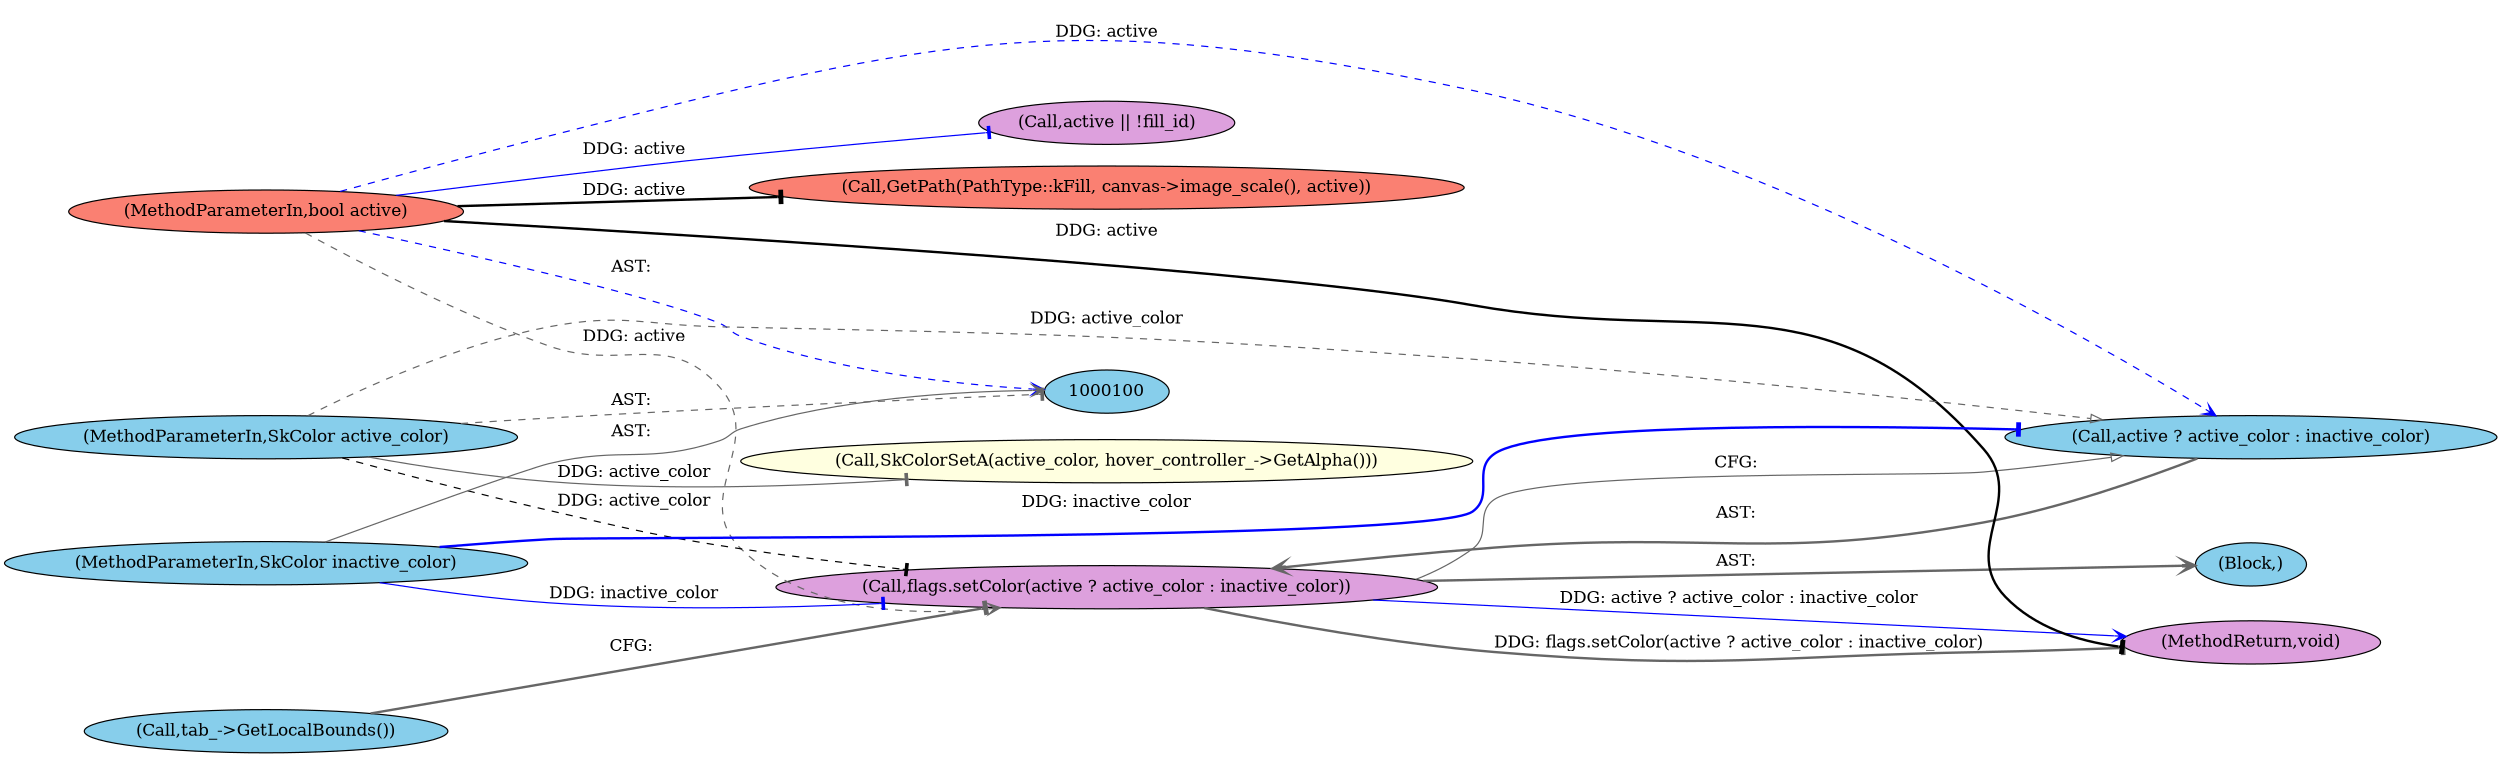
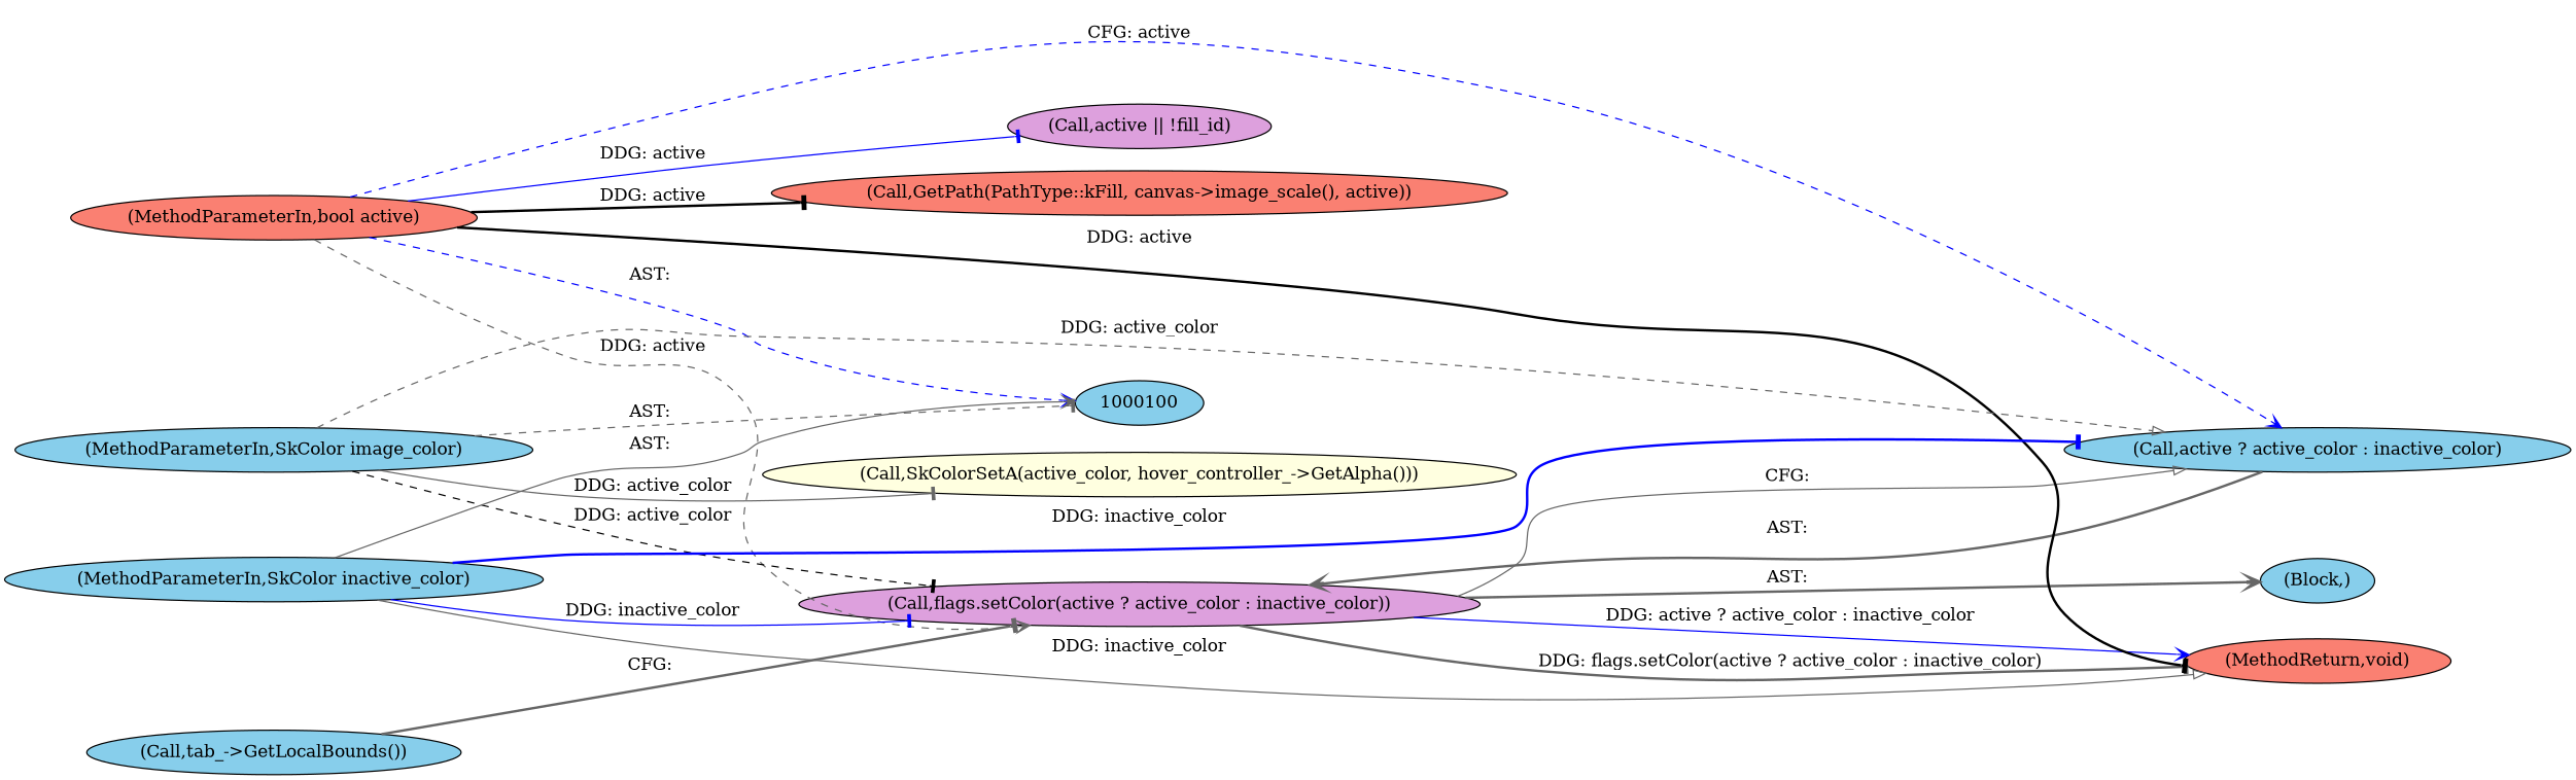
  digraph {
    rankdir=LR
    node [fillcolor=skyblue style=filled]
    edge [arrowhead=tee color=gray40 style=bold]
    n1 [fillcolor=plum label="(Call,flags.setColor(active ? active_color : inactive_color))"]
    n2 [label="(Block,)"]
-   n3 [fillcolor=plum label="(MethodReturn,void)"]
+   n3 [fillcolor=salmon label="(MethodReturn,void)"]
    n4 [label="(Call,active ? active_color : inactive_color)"]
    n5 [fillcolor=salmon label="(MethodParameterIn,bool active)"]
    n6 [fillcolor=plum label="(Call,active || !fill_id)"]
    n7 [fillcolor=salmon label="(Call,GetPath(PathType::kFill, canvas->image_scale(), active))"]
    1000100
-   n9 [label="(MethodParameterIn,SkColor active_color)"]
+   n9 [label="(MethodParameterIn,SkColor image_color)"]
    n10 [fillcolor=lightyellow label="(Call,SkColorSetA(active_color, hover_controller_->GetAlpha()))"]
    n11 [label="(MethodParameterIn,SkColor inactive_color)"]
    n12 [label="(Call,tab_->GetLocalBounds())"]
    n1 -> n2 [arrowhead=vee label="AST: "]
    n1 -> n3 [arrowhead=vee color=blue label="DDG: active ? active_color : inactive_color" style=solid]
    n1 -> n3 [label="DDG: flags.setColor(active ? active_color : inactive_color)"]
    n1 -> n4 [arrowhead=onormal label="CFG: " style=solid]
    n4 -> n1 [arrowhead=vee label="AST: "]
    n5 -> n1 [arrowhead=vee label="DDG: active" style=dashed]
    n5 -> n3 [color=black label="DDG: active"]
-   n5 -> n4 [arrowhead=vee color=blue label="DDG: active" style=dashed]
+   n5 -> n4 [arrowhead=vee color=blue label="CFG: active" style=dashed]
    n5 -> n6 [color=blue label="DDG: active" style=solid]
    n5 -> n7 [color=black label="DDG: active"]
    n5 -> 1000100 [arrowhead=vee color=blue label="AST: " style=dashed]
    n9 -> n1 [color=black label="DDG: active_color" style=dashed]
    n9 -> n4 [arrowhead=onormal label="DDG: active_color" style=dashed]
    n9 -> 1000100 [label="AST: " style=dashed]
    n9 -> n10 [label="DDG: active_color" style=solid]
    n11 -> n1 [color=blue label="DDG: inactive_color" style=solid]
+   n11 -> n3 [arrowhead=onormal label="DDG: inactive_color" style=solid]
    n11 -> n4 [color=blue label="DDG: inactive_color"]
    n11 -> 1000100 [arrowhead=vee label="AST: " style=solid]
    n12 -> n1 [label="CFG: "]
  }
